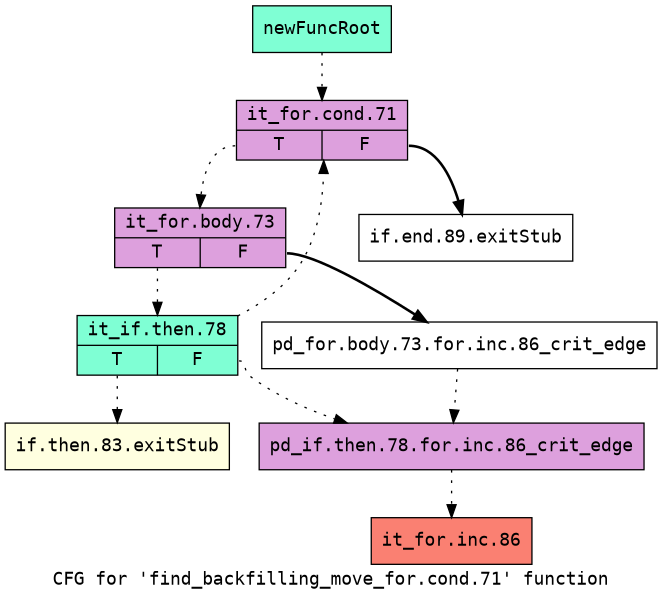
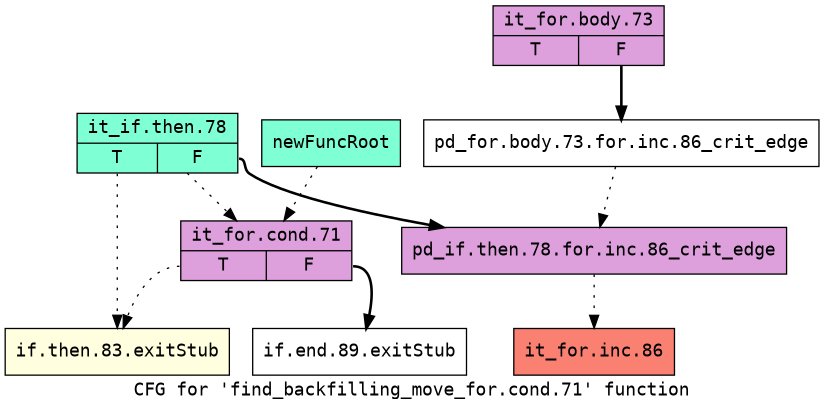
  digraph {
    fontname="DejaVu Sans Mono"
    label="CFG for 'find_backfilling_move_for.cond.71' function"
    node [fillcolor=plum fontname="DejaVu Sans Mono" shape=record style=filled]
    edge [fontname="DejaVu Sans Mono" style=dotted]
    n1 [fillcolor=aquamarine label="{newFuncRoot}"]
    n2 [label="{it_for.cond.71|{<s0>T|<s1>F}}"]
    n3 [fillcolor=white label="{if.end.89.exitStub}"]
    n4 [label="{it_for.body.73|{<s0>T|<s1>F}}"]
    n5 [fillcolor=aquamarine label="{it_if.then.78|{<s0>T|<s1>F}}"]
    n6 [fillcolor=white label="{pd_for.body.73.for.inc.86_crit_edge}"]
    n7 [fillcolor=lightyellow label="{if.then.83.exitStub}"]
    n8 [label="{pd_if.then.78.for.inc.86_crit_edge}"]
    n9 [fillcolor=salmon label="{it_for.inc.86}"]
    n1 -> n2
    n2 -> n3 [style=bold tailport=s1]
-   n2 -> n4 [tailport=s0]
-   n4 -> n5 [tailport=s0]
+   n2 -> n7 [tailport=s0]
    n4 -> n6 [style=bold tailport=s1]
    n5 -> n2
    n5 -> n7 [tailport=s0]
-   n5 -> n8 [tailport=s1]
+   n5 -> n8 [style=bold tailport=s1]
    n6 -> n8
    n8 -> n9
  }
